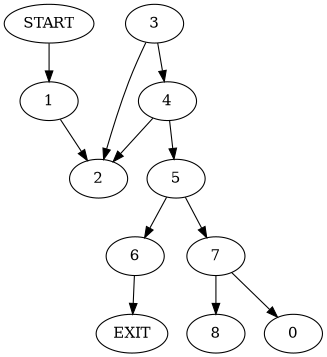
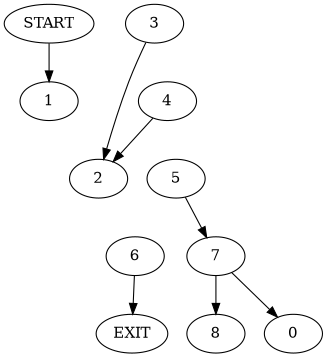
  digraph {
    n1 [label=START]
    1
    2
    n4 [label=EXIT]
    3
    4
    5
    6
    7
    8
    n11 [label=0]
    n1 -> 1
-   1 -> 2
    3 -> 2
-   3 -> 4
    4 -> 2
-   4 -> 5
-   5 -> 6
    5 -> 7
    6 -> n4
    7 -> 8
    7 -> n11
  }
